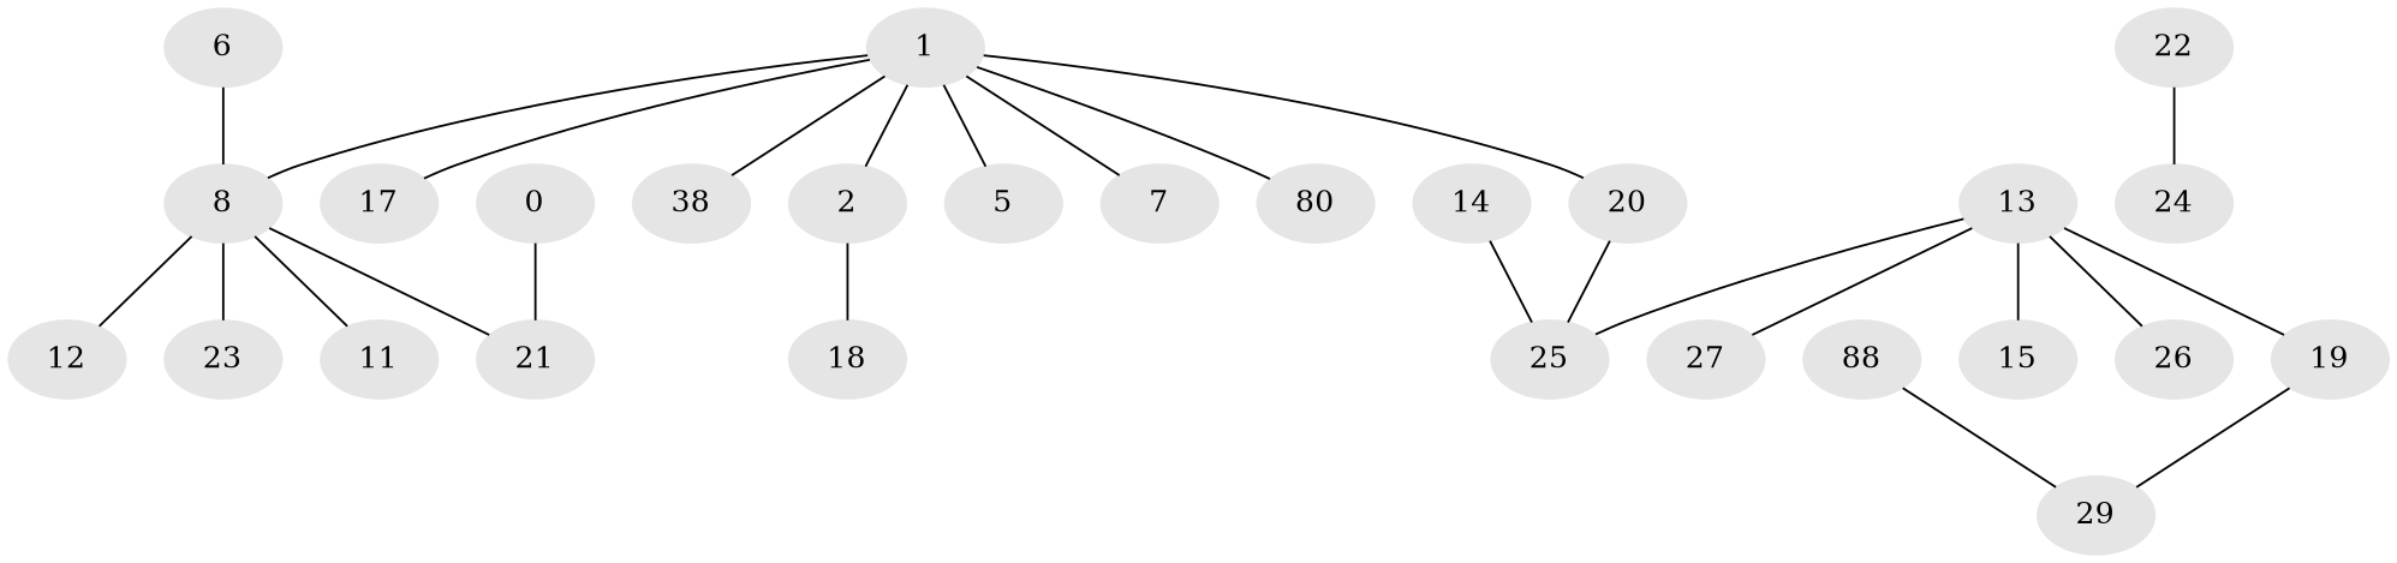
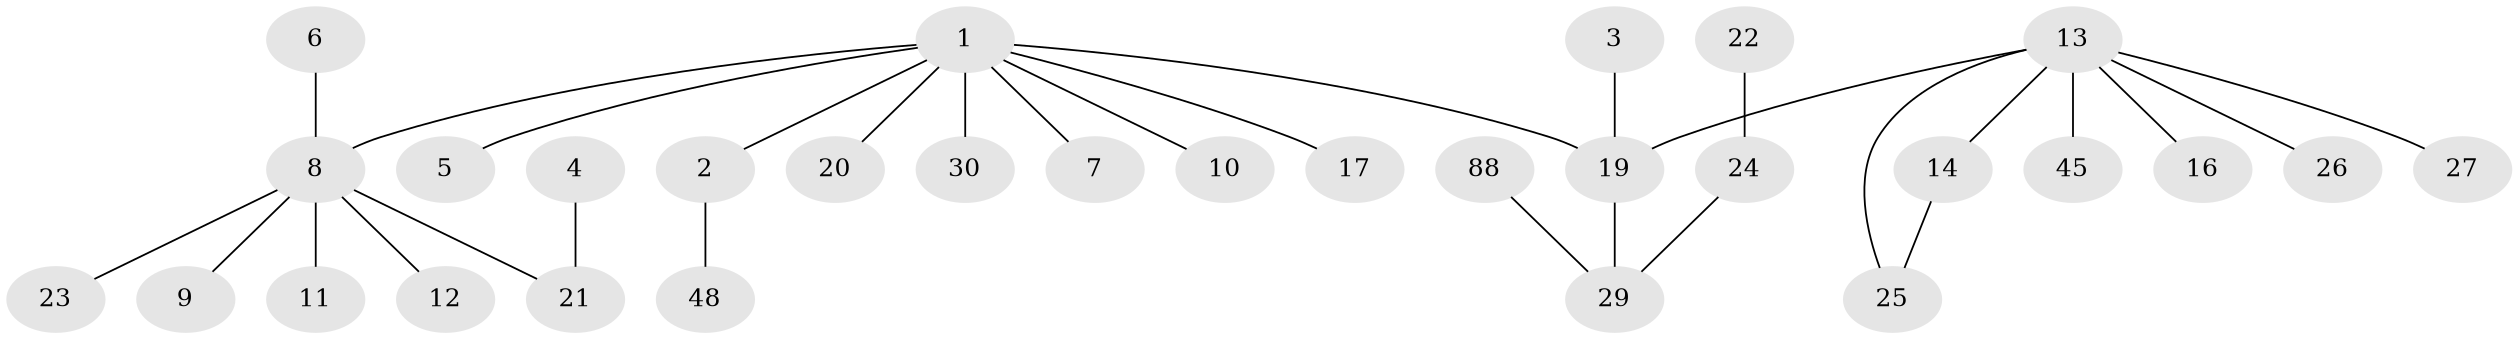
  graph {
    node [color=gray90 style=filled]
    edge [weight=1.0]
    1
    2
    5
    7
    8
-   10 [label=80]
+   10
    17
    19
    20
-   30 [label=38]
-   18
+   30
+   18 [label=48]
+   9
    11
    12
    21
    23
    29
    25
-   4 [label=0]
+   3
+   4
    6
    22
    24
    13
    14
-   15
+   15 [label=45]
+   16
    26
    27
    n30 [label=88]
    1 -- 2
    1 -- 5
    1 -- 7
    1 -- 8
    1 -- 10
    1 -- 17
+   1 -- 19
    1 -- 20
    1 -- 30
    2 -- 18
+   8 -- 9
    8 -- 11
    8 -- 12
    8 -- 21
    8 -- 23
    19 -- 29
-   20 -- 25
+   3 -- 19
    4 -- 21
    6 -- 8
    22 -- 24
+   24 -- 29
    13 -- 19
    13 -- 25
+   13 -- 14
    13 -- 15
+   13 -- 16
    13 -- 26
    13 -- 27
    14 -- 25
    n30 -- 29
  }
